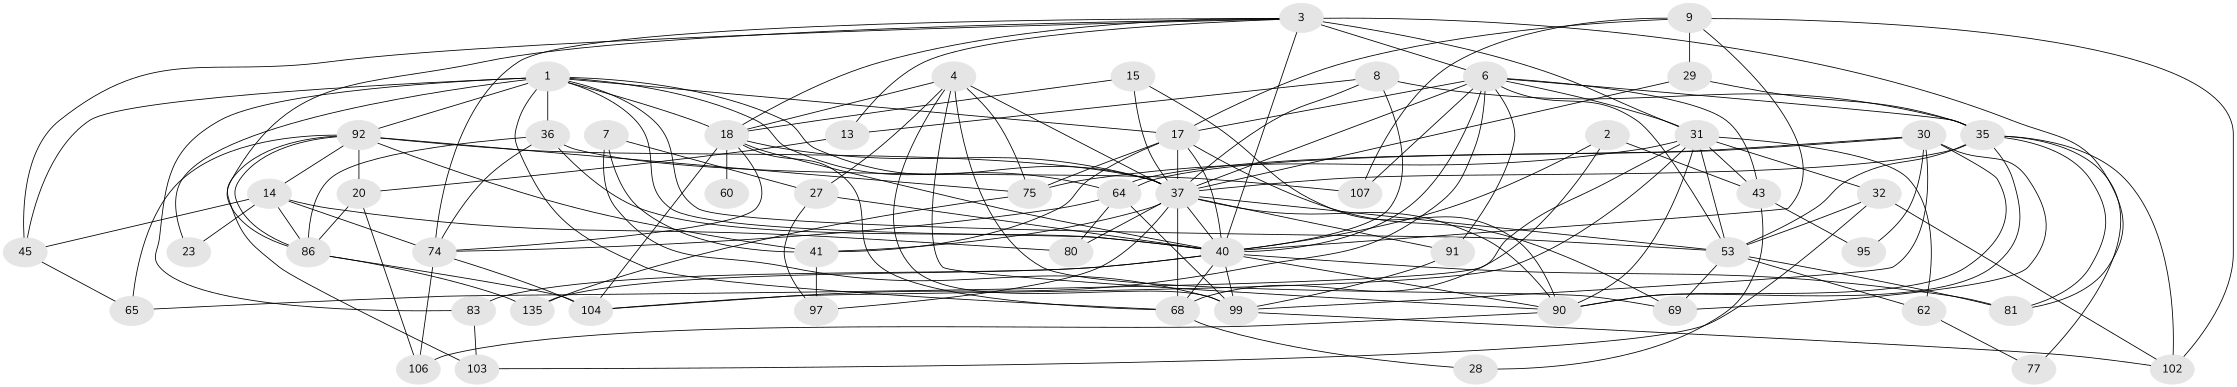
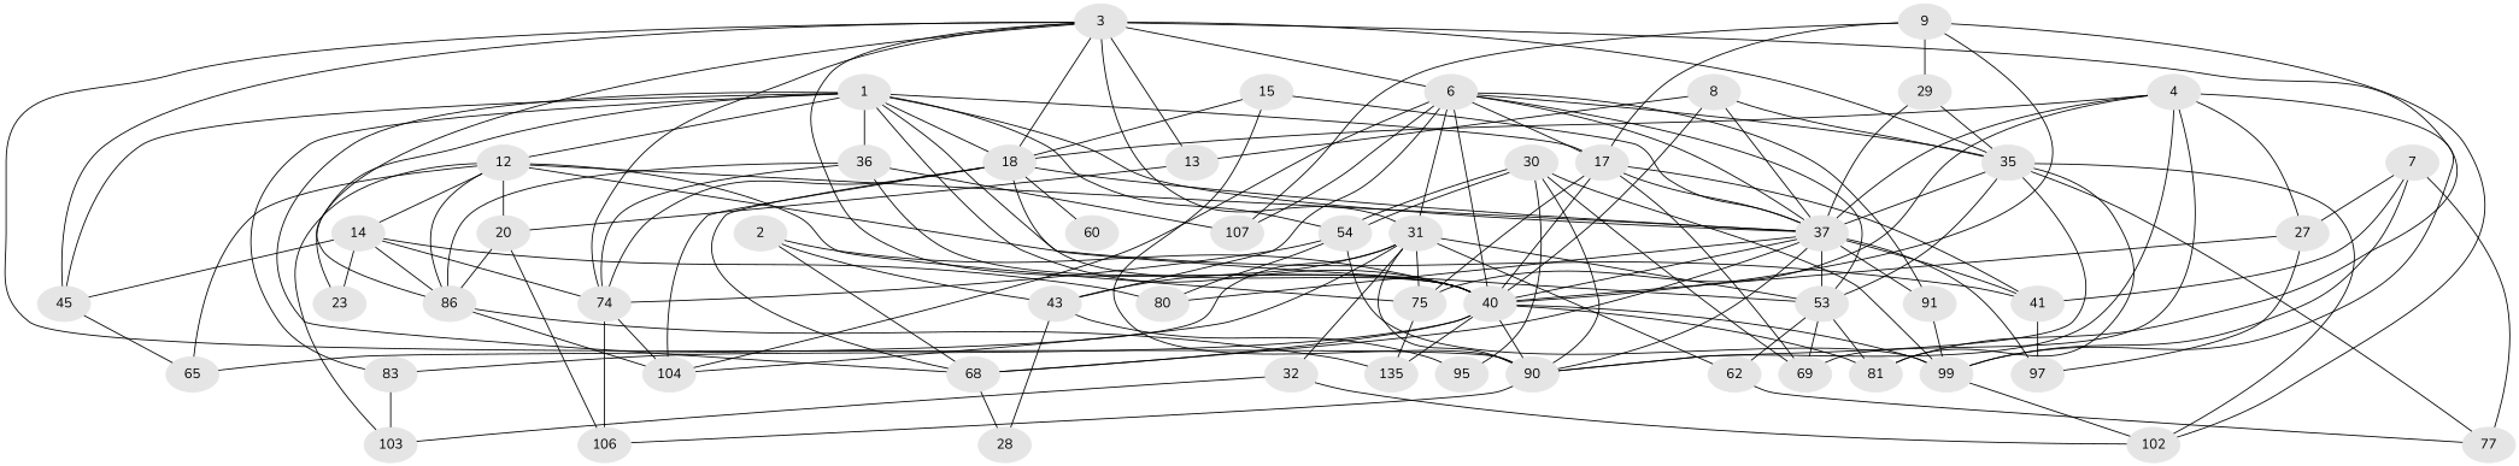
  graph {
    fontname=Nunito
    node [color=gray90 fontname=Nunito style=filled]
    edge [fontname=Nunito]
    1 [super="+25+26+44"]
-   12 [super="+100+16" label=92]
+   12 [super="+100+16"]
    17 [super="+21"]
    18 [super="+33+67+19"]
    23
    36 [super="+112"]
    37 [super="+38+48+49+50"]
    40 [super="+42+72"]
    45
    53 [super="+66+61"]
-   64
+   64 [label=54]
    68
    83
    86 [super="+98"]
    75
    41
    14 [super="+52"]
    20 [super="+93"]
    65
    103
    69 [super="+113"]
    74 [super="+109+87"]
    104
    60
    107
    90 [super="+96"]
    91
    80
    97
    81
    99 [super="+108"]
    n32 [label=135]
    62
    n34 [label=28]
    2 [super="+11"]
    43
    95
    3 [super="+22+5+92"]
    6 [super="+34"]
    13
    31 [super="+39"]
    35 [super="+79+89"]
    32
    77
    102
    106
    4 [super="+85+46"]
    27 [super="+63"]
    7 [super="+10"]
    8
    9 [super="+24"]
    29 [super="+84"]
    15 [super="+28"]
    30 [super="+47"]
    1 -- 12
    1 -- 17
    1 -- 18
    1 -- 23
    1 -- 36 [weight=2]
    1 -- 37
    1 -- 40
    1 -- 45
    1 -- 53
    1 -- 64
    1 -- 68
    1 -- 83
    12 -- 37
    12 -- 86
    12 -- 75
    12 -- 41
    12 -- 14
    12 -- 20
    12 -- 65
    12 -- 103
    17 -- 37
    17 -- 40
    17 -- 75
    17 -- 41
    17 -- 69
    18 -- 37 [weight=2]
    18 -- 40
    18 -- 68
    18 -- 74
    18 -- 104 [weight=2]
    18 -- 60
    36 -- 40
    36 -- 86
    36 -- 74
    36 -- 107
    37 -- 40
    37 -- 53
    37 -- 68
    37 -- 41
    37 -- 90
    37 -- 91
    37 -- 80
    37 -- 97
    40 -- 68
    40 -- 83
    40 -- 90
    40 -- 81
    40 -- 99
    40 -- n32
    45 -- 65
    53 -- 69
    53 -- 81
    53 -- 62
    64 -- 74
    64 -- 80
    64 -- 99
    68 -- n34
    83 -- 103
    86 -- 104
    86 -- n32
    75 -- n32
    41 -- 97
    14 -- 23
    14 -- 45
    14 -- 86
    14 -- 74
    14 -- 80
    20 -- 86
    20 -- 106
    74 -- 104
    74 -- 106
    90 -- 106
    91 -- 99
    99 -- 102
    62 -- 77
    2 -- 40
    2 -- 68
    2 -- 43
    43 -- n34
    43 -- 95
    3 -- 18
    3 -- 40
    3 -- 45
    3 -- 86
    3 -- 74
+   3 -- 90
    3 -- 81
    3 -- 6 [weight=2]
    3 -- 13
    3 -- 31 [weight=2]
+   3 -- 35
    6 -- 17
    6 -- 37
    6 -- 40
    6 -- 53
    6 -- 104
    6 -- 107
    6 -- 91
    6 -- 43
    6 -- 31
    6 -- 35
    13 -- 20
    31 -- 53
    31 -- 75
    31 -- 65
    31 -- 104
    31 -- 90
    31 -- 62
    31 -- 43
    31 -- 32
    35 -- 37
    35 -- 53
    35 -- 90
    35 -- 81
    35 -- 77
    35 -- 102
-   32 -- 53
    32 -- 103
    32 -- 102
    4 -- 18
    4 -- 37
    4 -- 75
    4 -- 69
    4 -- 90
    4 -- 99
    4 -- 27
    27 -- 40
    27 -- 97
    7 -- 41
    7 -- 99
+   7 -- 77
    7 -- 27
    8 -- 37
    8 -- 40
    8 -- 13
    8 -- 35
    9 -- 17
    9 -- 40
    9 -- 107
    9 -- 102
    9 -- 29
    29 -- 37
    29 -- 35
    15 -- 18
    15 -- 37
    15 -- 90
    30 -- 64
    30 -- 64
    30 -- 69
    30 -- 90
    30 -- 99
    30 -- 95
  }
